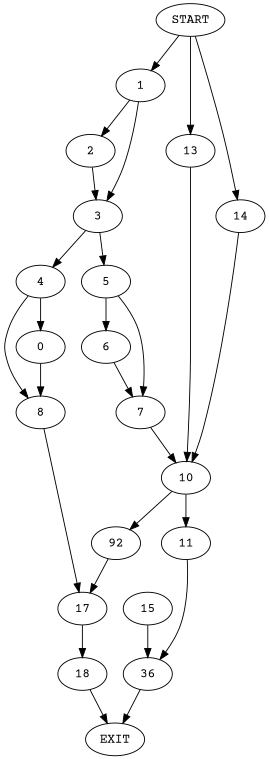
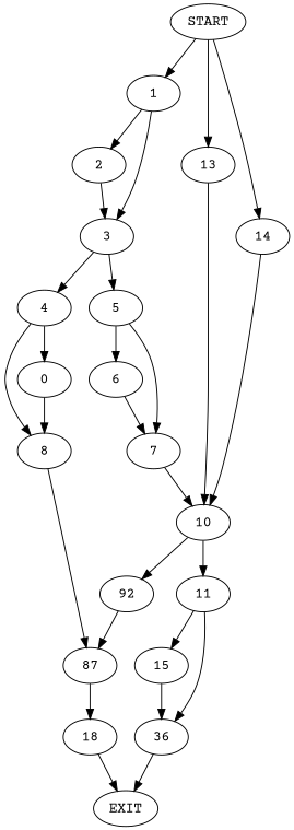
  digraph {
    fontname="Courier Prime"
    node [fontname="Courier Prime"]
    edge [fontname="Courier Prime"]
    n1 [label=START]
    1
    13
    14
    2
    3
    10
    n8 [label=EXIT]
    4
    5
    8
    n12 [label=0]
    6
    7
-   17
+   17 [label=87]
    11
    n17 [label=92]
    18
    15
    n20 [label=36]
    n1 -> 1
    n1 -> 13
    n1 -> 14
    1 -> 2
    1 -> 3
    13 -> 10
    14 -> 10
    2 -> 3
    3 -> 4
    3 -> 5
    10 -> 11
    10 -> n17
    4 -> 8
    4 -> n12
    5 -> 6
    5 -> 7
    8 -> 17
    n12 -> 8
    6 -> 7
    7 -> 10
    17 -> 18
+   11 -> 15
    11 -> n20
    n17 -> 17
    18 -> n8
    15 -> n20
    n20 -> n8
  }
